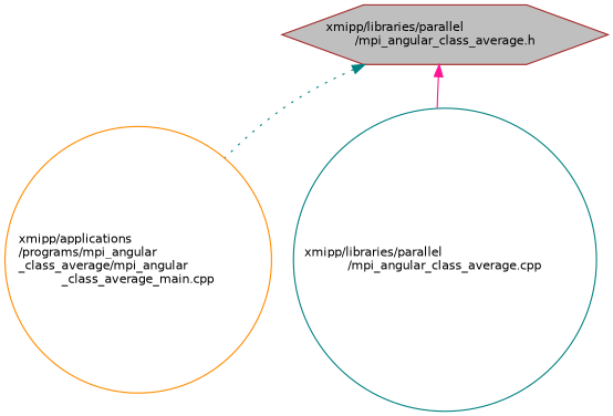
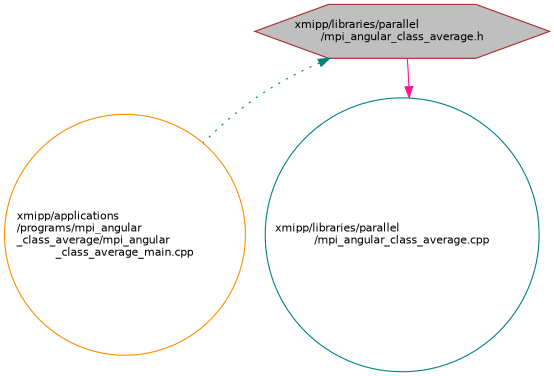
  digraph {
    node [fillcolor=white fontname=Helvetica fontsize=10 shape=circle style=filled]
    edge [dir=back fontname=Helvetica fontsize=10 labelfontname=Helvetica labelfontsize=10]
    n1 [color=brown fillcolor=grey75 fontcolor=black height=0.2 label="xmipp/libraries/parallel\l/mpi_angular_class_average.h" shape=hexagon width=0.4]
    n2 [color=darkorange height=0.2 label="xmipp/applications\l/programs/mpi_angular\l_class_average/mpi_angular\l_class_average_main.cpp" width=0.4]
    n3 [color=teal height=0.2 label="xmipp/libraries/parallel\l/mpi_angular_class_average.cpp" width=0.4]
    n1 -> n2 [color=teal style=dotted]
-   n1 -> n3 [color=deeppink style=solid]
+   n3 -> n1 [color=deeppink style=solid]
  }
